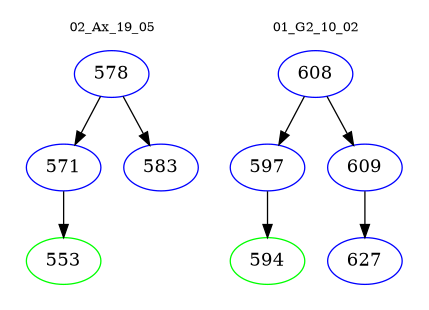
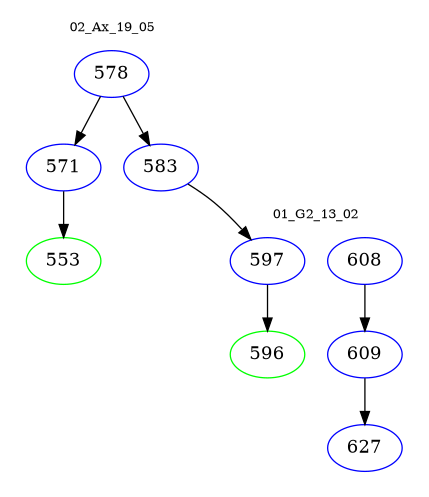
  digraph {
    node [color=blue]
    edge [color=black]
    n1 [label=578]
    n2 [label=571]
    n3 [label=583]
    n4 [color=green label=553]
    n5 [label=608]
    n6 [label=597]
    n7 [label=609]
-   n8 [color=green label=594]
+   n8 [color=green label=596]
    n9 [label=627]
    subgraph cluster_1 {
      color=white
      fontsize=10
      label="02_Ax_19_05"
      n1
      n2
      n3
      n4
    }
    subgraph cluster_2 {
      color=white
      fontsize=10
-     label="01_G2_10_02"
+     label="01_G2_13_02"
      n5
      n6
      n7
      n8
      n9
    }
    n1 -> n2
    n1 -> n3
    n2 -> n4
-   n5 -> n6
+   n3 -> n6
    n5 -> n7
    n6 -> n8
    n7 -> n9
  }
